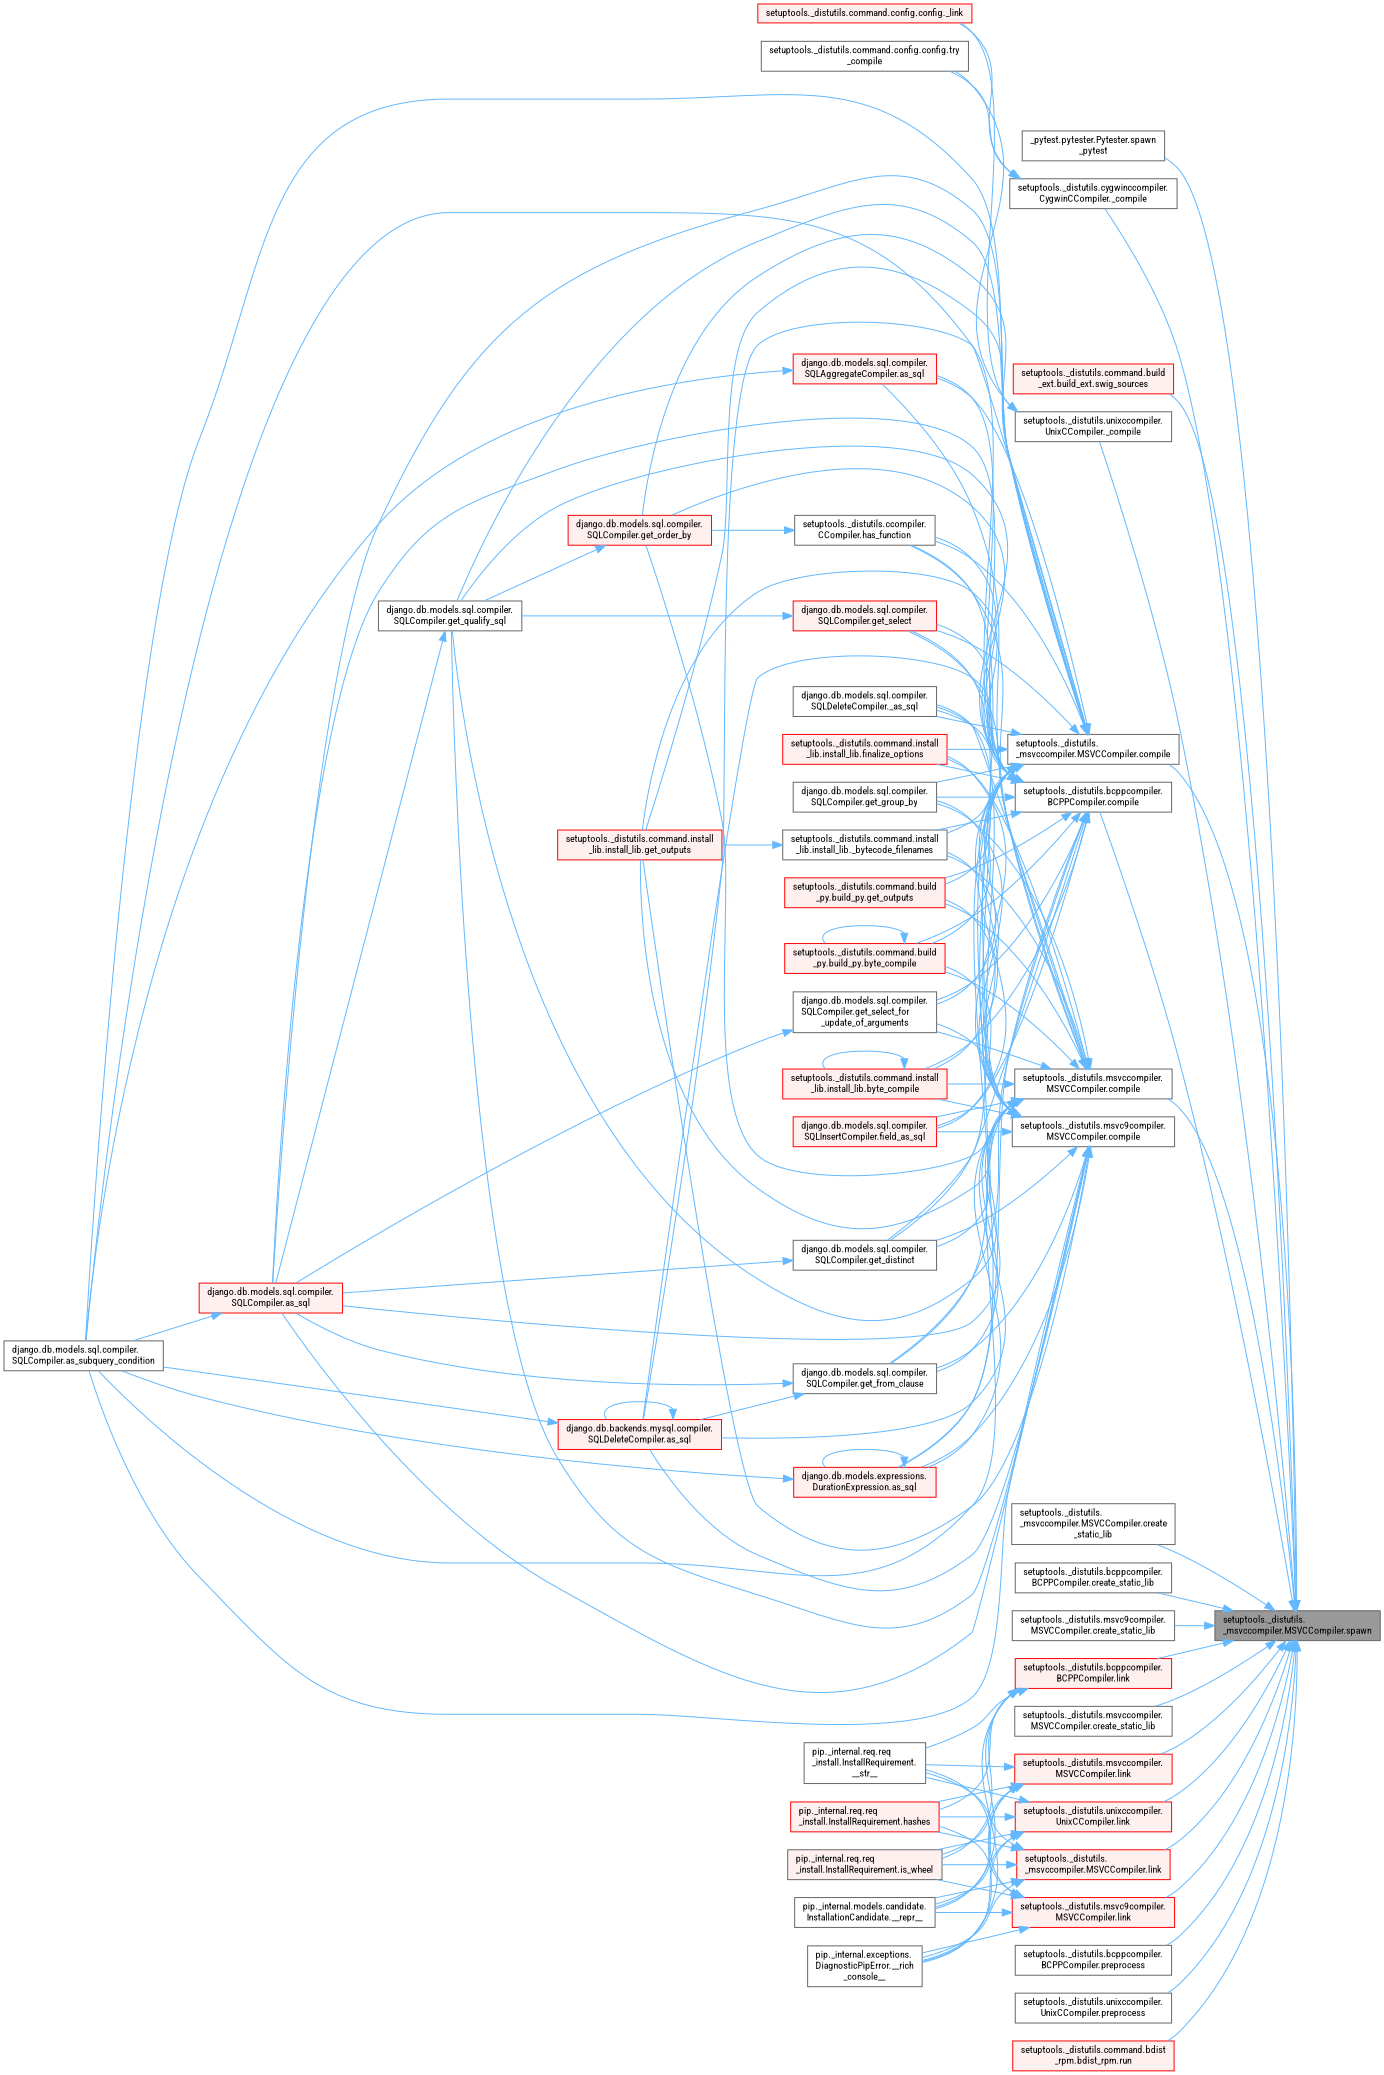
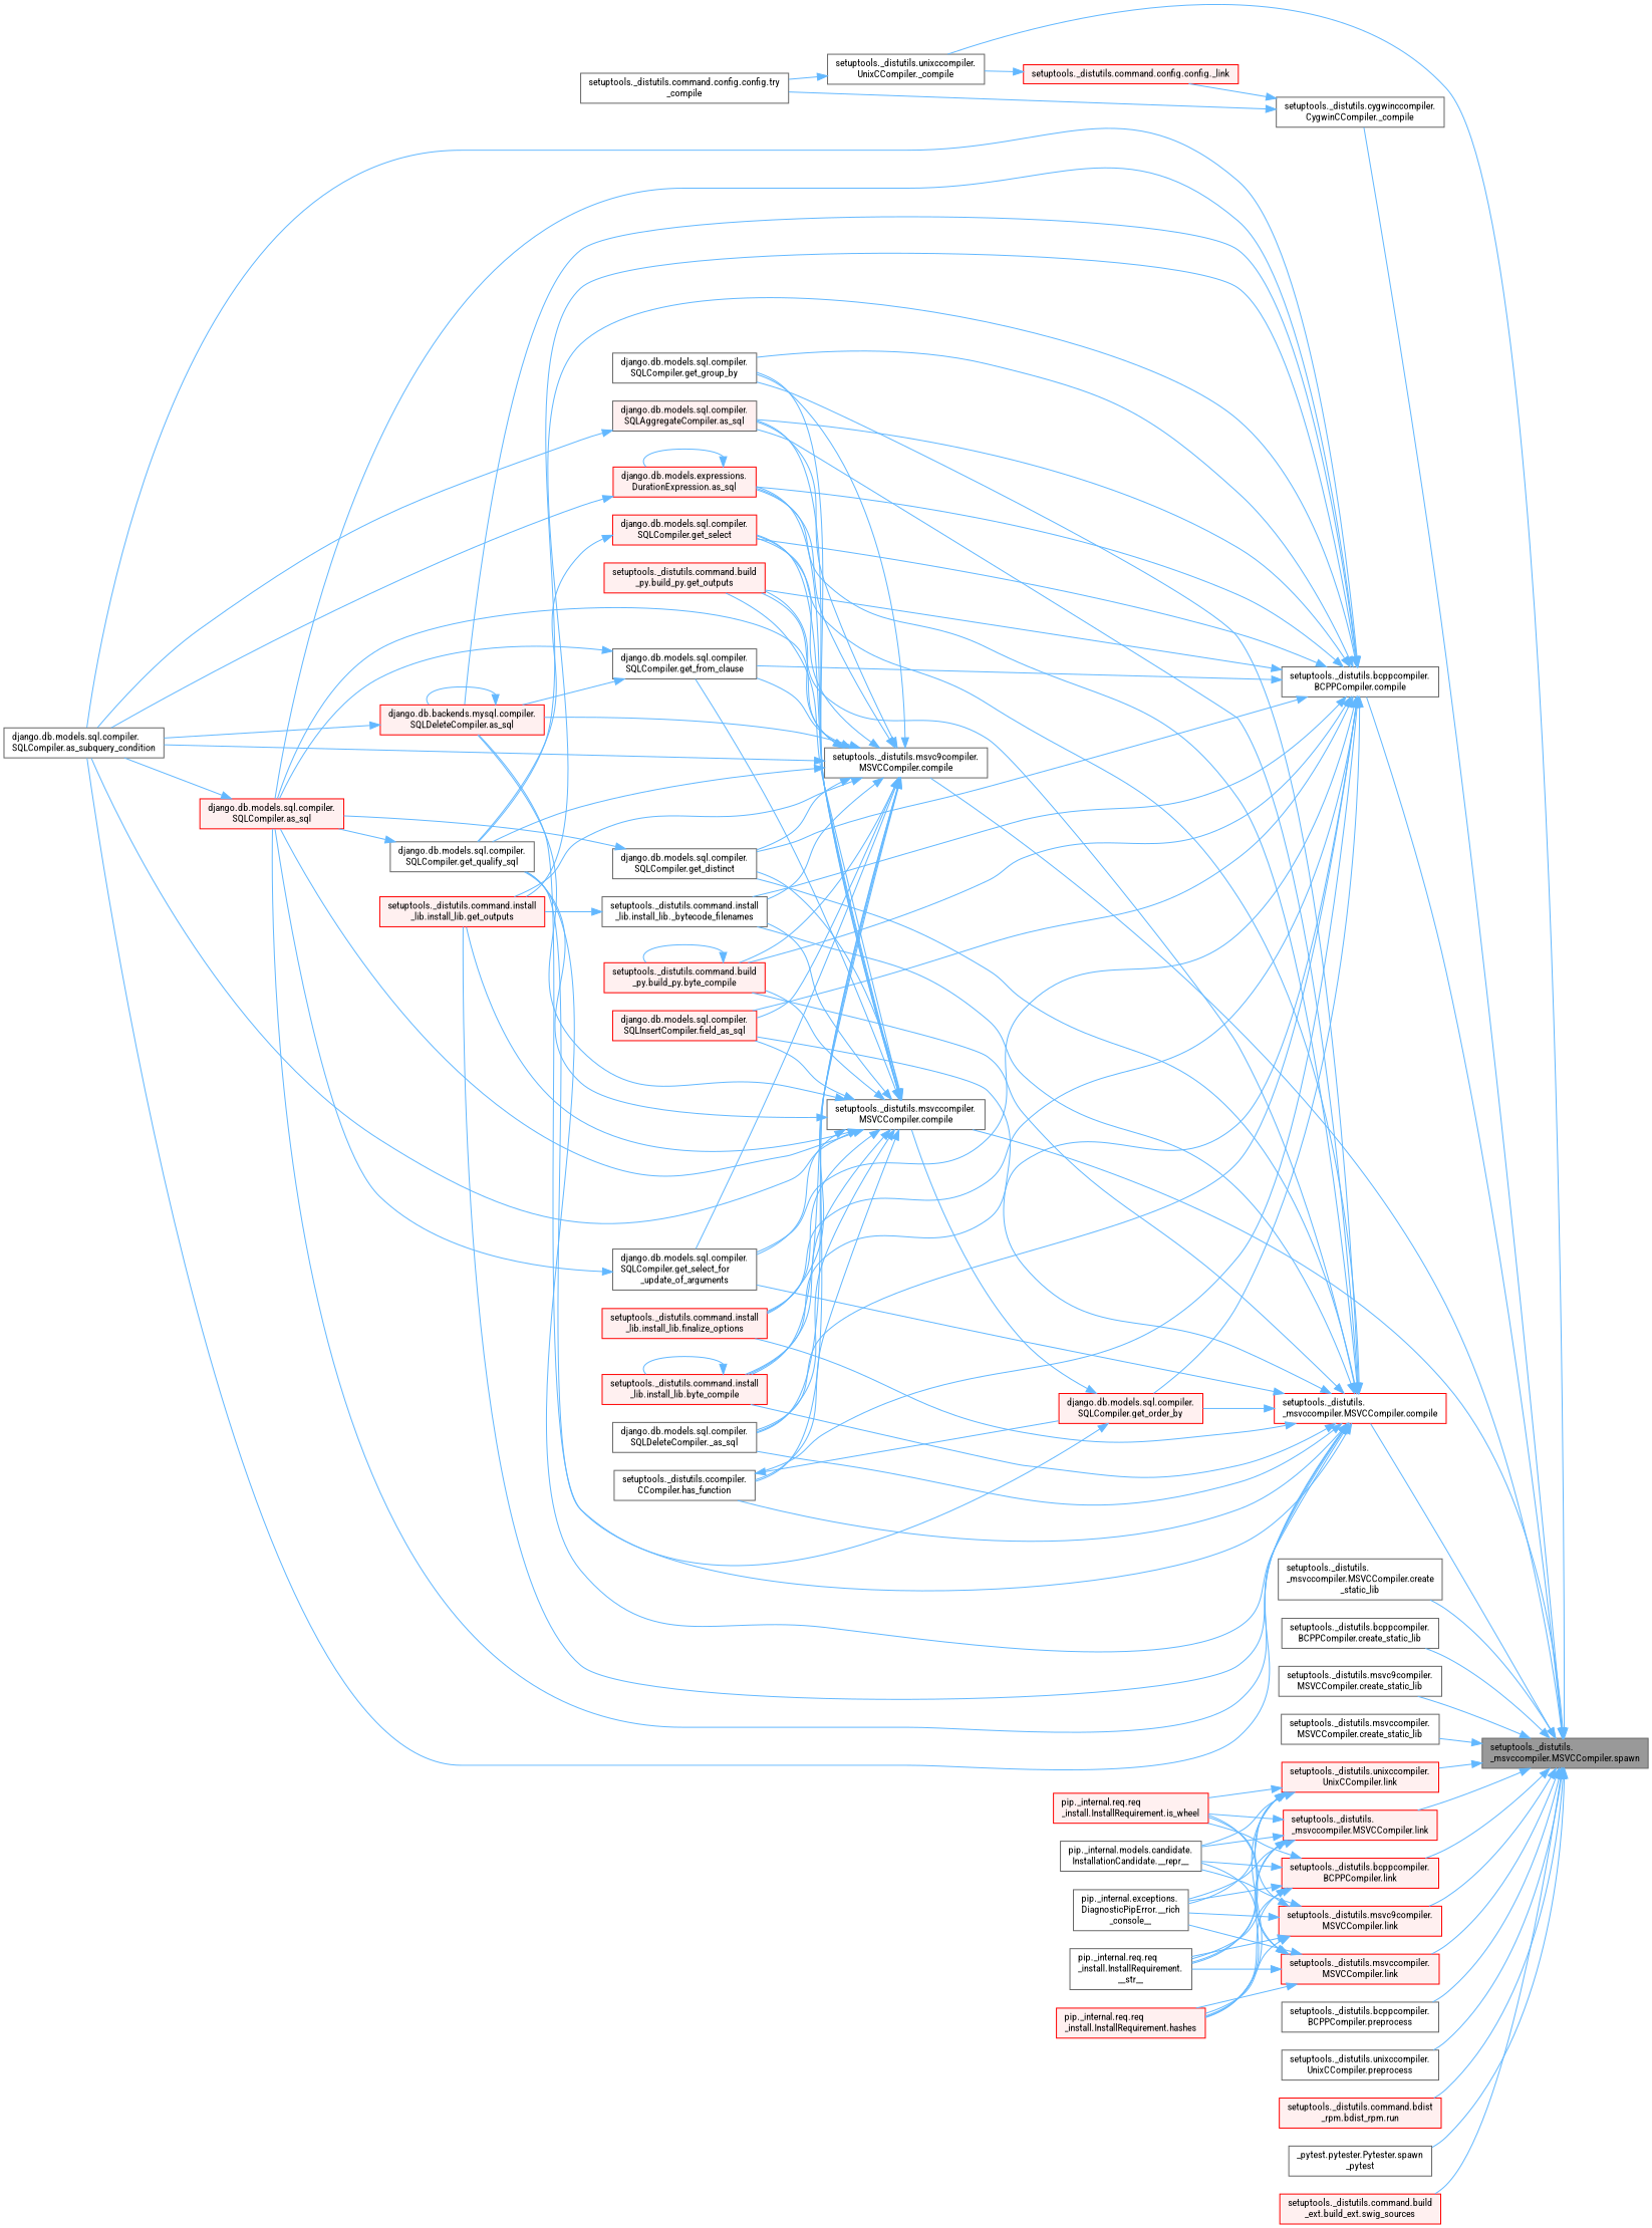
  digraph {
    fontname="Roboto Condensed"
    rankdir=RL
    node [color=grey40 fillcolor=white fontname="Roboto Condensed" fontsize=10 shape=box style=filled]
    edge [color=steelblue1 dir=back fontname="Roboto Condensed" fontsize=10 labelfontname=Helvetica labelfontsize=10 style=solid]
    n1 [color=gray40 fillcolor=grey60 fontcolor=black height=0.2 label="setuptools._distutils.\l_msvccompiler.MSVCCompiler.spawn" width=0.4]
    n2 [height=0.2 label="setuptools._distutils.cygwinccompiler.\lCygwinCCompiler._compile" width=0.4]
    n3 [height=0.2 label="setuptools._distutils.unixccompiler.\lUnixCCompiler._compile" width=0.4]
-   n4 [height=0.2 label="setuptools._distutils.\l_msvccompiler.MSVCCompiler.compile" width=0.4]
+   n4 [color=red height=0.2 label="setuptools._distutils.\l_msvccompiler.MSVCCompiler.compile" width=0.4]
    n5 [height=0.2 label="setuptools._distutils.bcppcompiler.\lBCPPCompiler.compile" width=0.4]
    n6 [height=0.2 label="setuptools._distutils.msvc9compiler.\lMSVCCompiler.compile" width=0.4]
    n7 [height=0.2 label="setuptools._distutils.msvccompiler.\lMSVCCompiler.compile" width=0.4]
    n8 [height=0.2 label="setuptools._distutils.\l_msvccompiler.MSVCCompiler.create\l_static_lib" width=0.4]
    n9 [height=0.2 label="setuptools._distutils.bcppcompiler.\lBCPPCompiler.create_static_lib" width=0.4]
    n10 [height=0.2 label="setuptools._distutils.msvc9compiler.\lMSVCCompiler.create_static_lib" width=0.4]
    n11 [height=0.2 label="setuptools._distutils.msvccompiler.\lMSVCCompiler.create_static_lib" width=0.4]
    n12 [color=red fillcolor="#FFF0F0" height=0.2 label="setuptools._distutils.\l_msvccompiler.MSVCCompiler.link" width=0.4]
    n13 [color=red fillcolor="#FFF0F0" height=0.2 label="setuptools._distutils.bcppcompiler.\lBCPPCompiler.link" width=0.4]
    n14 [color=red fillcolor="#FFF0F0" height=0.2 label="setuptools._distutils.msvc9compiler.\lMSVCCompiler.link" width=0.4]
    n15 [color=red fillcolor="#FFF0F0" height=0.2 label="setuptools._distutils.msvccompiler.\lMSVCCompiler.link" width=0.4]
    n16 [color=red fillcolor="#FFF0F0" height=0.2 label="setuptools._distutils.unixccompiler.\lUnixCCompiler.link" width=0.4]
    n17 [height=0.2 label="setuptools._distutils.bcppcompiler.\lBCPPCompiler.preprocess" width=0.4]
    n18 [height=0.2 label="setuptools._distutils.unixccompiler.\lUnixCCompiler.preprocess" width=0.4]
    n19 [color=red fillcolor="#FFF0F0" height=0.2 label="setuptools._distutils.command.bdist\l_rpm.bdist_rpm.run" width=0.4]
    n20 [height=0.2 label="_pytest.pytester.Pytester.spawn\l_pytest" width=0.4]
    n21 [color=red fillcolor="#FFF0F0" height=0.2 label="setuptools._distutils.command.build\l_ext.build_ext.swig_sources" width=0.4]
    n22 [color=red fillcolor="#FFF0F0" height=0.2 label="setuptools._distutils.command.config.config._link" width=0.4]
    n23 [height=0.2 label="setuptools._distutils.command.config.config.try\l_compile" width=0.4]
    n24 [height=0.2 label="django.db.models.sql.compiler.\lSQLDeleteCompiler._as_sql" width=0.4]
    n25 [height=0.2 label="setuptools._distutils.command.install\l_lib.install_lib._bytecode_filenames" width=0.4]
    n26 [color=red fillcolor="#FFF0F0" height=0.2 label="setuptools._distutils.command.install\l_lib.install_lib.get_outputs" width=0.4]
    n27 [color=red fillcolor="#FFF0F0" height=0.2 label="django.db.backends.mysql.compiler.\lSQLDeleteCompiler.as_sql" width=0.4]
    n28 [height=0.2 label="django.db.models.sql.compiler.\lSQLCompiler.as_subquery_condition" width=0.4]
    n29 [color=red fillcolor="#FFF0F0" height=0.2 label="django.db.models.expressions.\lDurationExpression.as_sql" width=0.4]
-   n30 [color=red fillcolor="#FFF0F0" height=0.2 label="django.db.models.sql.compiler.\lSQLAggregateCompiler.as_sql" width=0.4]
+   n30 [fillcolor="#FFF0F0" height=0.2 label="django.db.models.sql.compiler.\lSQLAggregateCompiler.as_sql" width=0.4]
    n31 [color=red fillcolor="#FFF0F0" height=0.2 label="django.db.models.sql.compiler.\lSQLCompiler.as_sql" width=0.4]
    n32 [color=red fillcolor="#FFF0F0" height=0.2 label="setuptools._distutils.command.build\l_py.build_py.byte_compile" width=0.4]
    n33 [color=red fillcolor="#FFF0F0" height=0.2 label="setuptools._distutils.command.install\l_lib.install_lib.byte_compile" width=0.4]
    n34 [color=red fillcolor="#FFF0F0" height=0.2 label="django.db.models.sql.compiler.\lSQLInsertCompiler.field_as_sql" width=0.4]
    n35 [color=red fillcolor="#FFF0F0" height=0.2 label="setuptools._distutils.command.install\l_lib.install_lib.finalize_options" width=0.4]
    n36 [height=0.2 label="django.db.models.sql.compiler.\lSQLCompiler.get_distinct" width=0.4]
    n37 [height=0.2 label="django.db.models.sql.compiler.\lSQLCompiler.get_from_clause" width=0.4]
    n38 [height=0.2 label="django.db.models.sql.compiler.\lSQLCompiler.get_group_by" width=0.4]
    n39 [color=red fillcolor="#FFF0F0" height=0.2 label="django.db.models.sql.compiler.\lSQLCompiler.get_order_by" width=0.4]
    n40 [height=0.2 label="django.db.models.sql.compiler.\lSQLCompiler.get_qualify_sql" width=0.4]
    n41 [color=red fillcolor="#FFF0F0" height=0.2 label="setuptools._distutils.command.build\l_py.build_py.get_outputs" width=0.4]
    n42 [color=red fillcolor="#FFF0F0" height=0.2 label="django.db.models.sql.compiler.\lSQLCompiler.get_select" width=0.4]
    n43 [height=0.2 label="django.db.models.sql.compiler.\lSQLCompiler.get_select_for\l_update_of_arguments" width=0.4]
    n44 [height=0.2 label="setuptools._distutils.ccompiler.\lCCompiler.has_function" width=0.4]
    n45 [height=0.2 label="pip._internal.models.candidate.\lInstallationCandidate.__repr__" width=0.4]
    n46 [height=0.2 label="pip._internal.exceptions.\lDiagnosticPipError.__rich\l_console__" width=0.4]
    n47 [height=0.2 label="pip._internal.req.req\l_install.InstallRequirement.\l__str__" width=0.4]
    n48 [color=red fillcolor="#FFF0F0" height=0.2 label="pip._internal.req.req\l_install.InstallRequirement.hashes" width=0.4]
-   n49 [fillcolor="#FFF0F0" height=0.2 label="pip._internal.req.req\l_install.InstallRequirement.is_wheel" width=0.4]
+   n49 [color=red fillcolor="#FFF0F0" height=0.2 label="pip._internal.req.req\l_install.InstallRequirement.is_wheel" width=0.4]
    n1 -> n2
    n1 -> n3
    n1 -> n4
    n1 -> n5
+   n1 -> n6
    n1 -> n7
    n1 -> n8
    n1 -> n9
    n1 -> n10
    n1 -> n11
    n1 -> n12
    n1 -> n13
    n1 -> n14
    n1 -> n15
    n1 -> n16
    n1 -> n17
    n1 -> n18
    n1 -> n19
    n1 -> n20
    n1 -> n21
    n2 -> n22
    n2 -> n23
-   n3 -> n22
+   n22 -> n3
    n3 -> n23
    n4 -> n24
    n4 -> n25
    n4 -> n26
    n4 -> n27
    n4 -> n28
    n4 -> n29
    n4 -> n30
    n4 -> n31
    n4 -> n32
    n4 -> n33
    n4 -> n34
    n4 -> n35
    n4 -> n36
-   n4 -> n37
    n4 -> n38
    n4 -> n39
    n4 -> n40
    n4 -> n41
    n4 -> n42
    n4 -> n43
    n4 -> n44
    n5 -> n24
    n5 -> n25
    n5 -> n26
    n5 -> n27
    n5 -> n28
    n5 -> n29
    n5 -> n30
    n5 -> n31
    n5 -> n32
    n5 -> n33
    n5 -> n34
    n5 -> n35
    n5 -> n36
    n5 -> n37
    n5 -> n38
    n5 -> n39
    n5 -> n40
    n5 -> n41
    n5 -> n42
    n5 -> n43
    n5 -> n44
    n6 -> n24
    n6 -> n25
    n6 -> n26
    n6 -> n27
    n6 -> n28
    n6 -> n29
+   n6 -> n30
    n6 -> n31
    n6 -> n32
    n6 -> n33
    n6 -> n34
    n6 -> n35
    n6 -> n36
    n6 -> n37
    n6 -> n38
    n6 -> n40
    n6 -> n41
    n6 -> n42
    n6 -> n43
    n6 -> n44
    n7 -> n24
    n7 -> n25
    n7 -> n26
    n7 -> n27
    n7 -> n28
    n7 -> n29
    n7 -> n30
    n7 -> n31
    n7 -> n32
    n7 -> n33
    n7 -> n34
    n7 -> n35
    n7 -> n36
    n7 -> n37
    n7 -> n38
-   n7 -> n39
+   n39 -> n7
    n7 -> n40
    n7 -> n41
    n7 -> n42
    n7 -> n43
    n7 -> n44
    n12 -> n45
    n12 -> n46
    n12 -> n47
    n12 -> n48
    n12 -> n49
    n13 -> n45
    n13 -> n46
    n13 -> n47
    n13 -> n48
    n13 -> n49
    n14 -> n45
    n14 -> n46
    n14 -> n47
    n14 -> n48
    n14 -> n49
    n15 -> n45
    n15 -> n46
    n15 -> n47
    n15 -> n48
    n15 -> n49
    n16 -> n45
    n16 -> n46
    n16 -> n47
    n16 -> n48
    n16 -> n49
    n25 -> n26
    n27 -> n27
    n27 -> n28
    n29 -> n28
    n29 -> n29
    n30 -> n28
    n31 -> n28
    n32 -> n32
    n33 -> n33
    n36 -> n31
    n37 -> n27
    n37 -> n31
    n39 -> n40
    n40 -> n31
    n42 -> n40
    n43 -> n31
    n44 -> n39
  }
